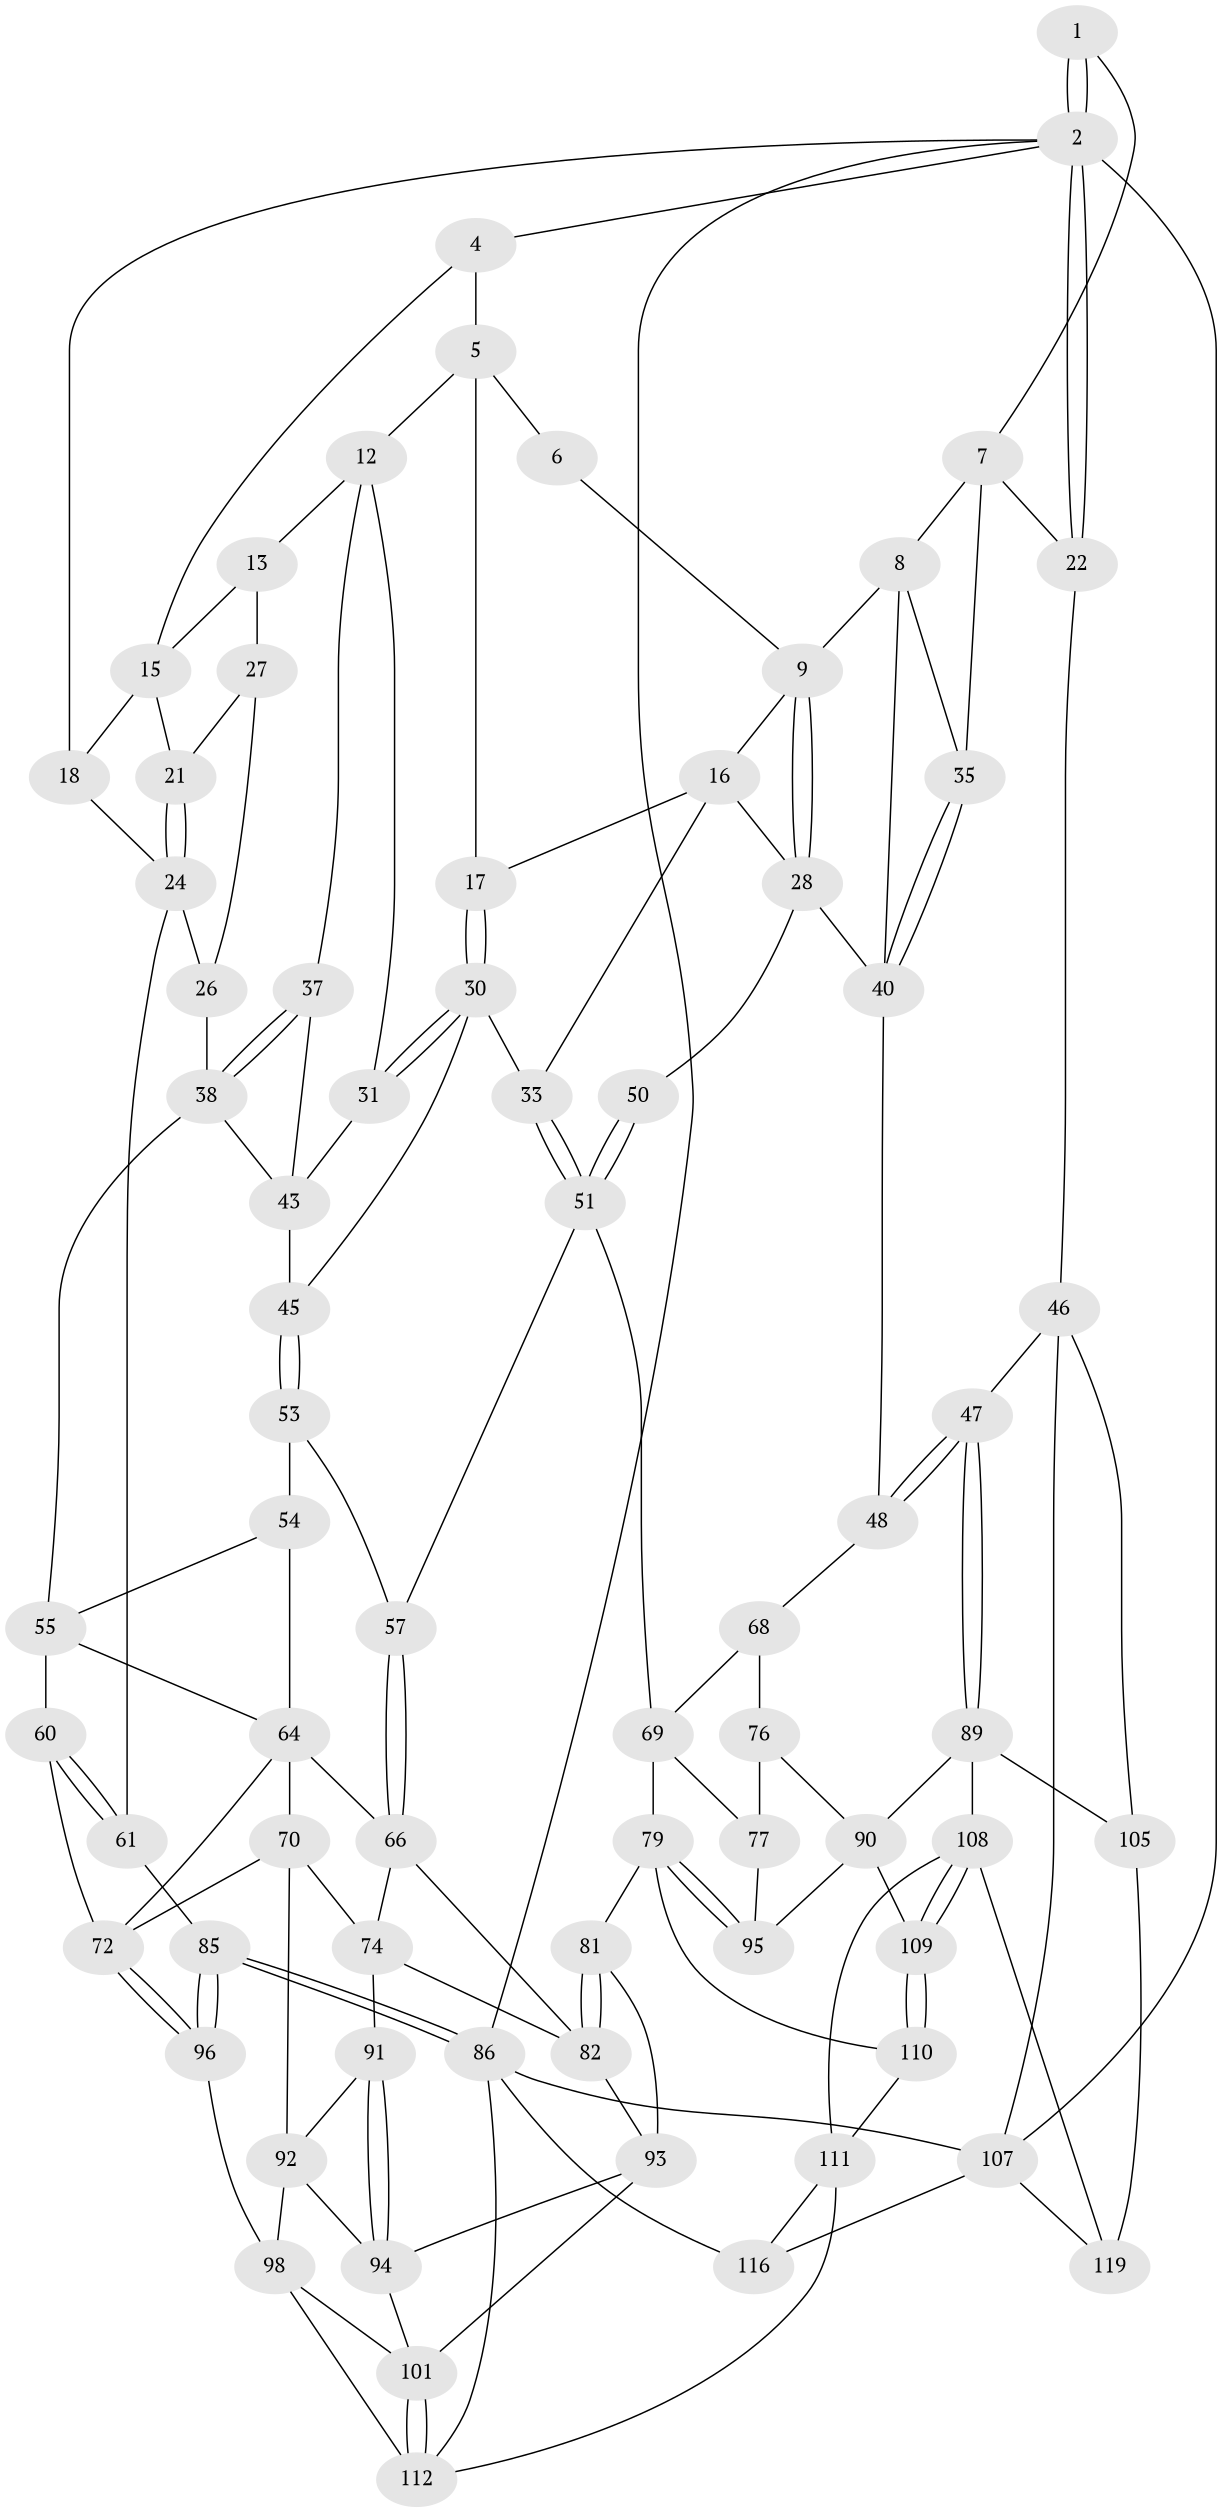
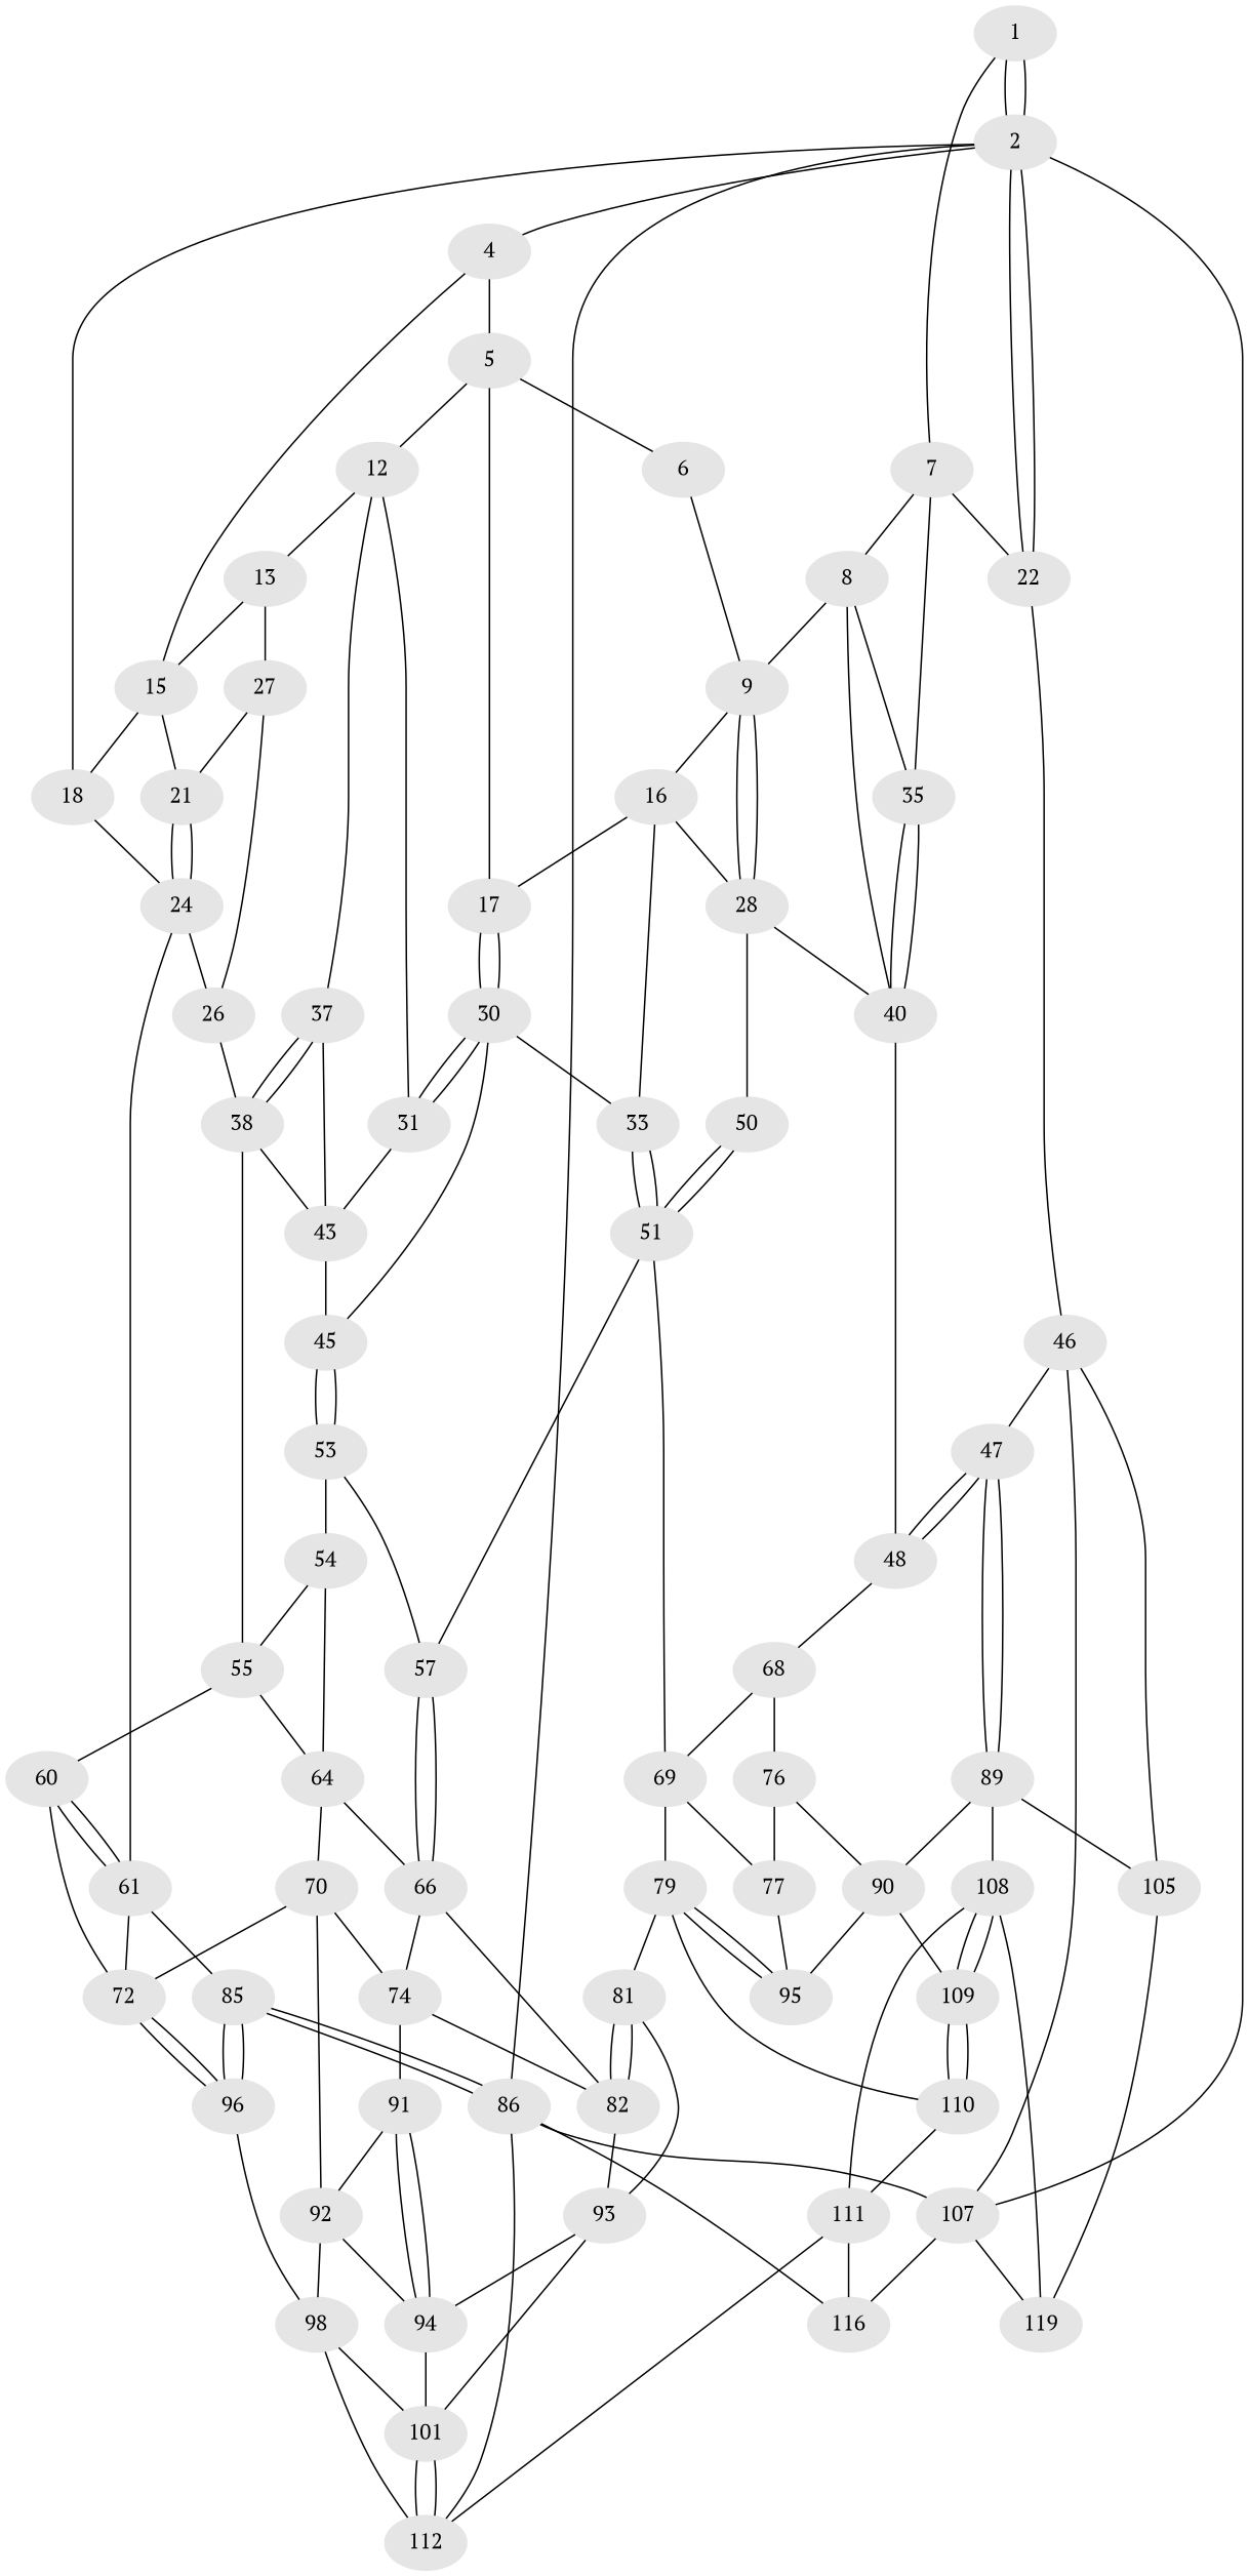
  graph {
    fontname="PT Serif"
    node [color=gray90 fontname="PT Serif" style=filled]
    edge [fontname="PT Serif"]
    2 [super="+3"]
    1
    7 [super="+23"]
    4
    18
    22
    86 [super="+117"]
    107 [super="+120"]
    8 [super="+36"]
    35
    5 [super="+11"]
    15 [super="+19"]
    24 [super="+27"]
    46 [super="+104"]
    112 [super="+114"]
    116
    119
    6
    12 [super="+32"]
    17
    21
    9 [super="+10"]
    13 [super="+14"]
    31
    37
    30 [super="+34"]
    16 [super="+29"]
    28 [super="+42"]
    40 [super="+41"]
    48 [super="+49"]
    33
    50
    n33 [label=27 super="+25"]
    43 [super="+44"]
    38 [super="+39"]
    26
    51 [super="+56"]
    45
    61 [super="+62"]
    47
    105
    72 [super="+73"]
    85
    55 [super="+59"]
    53 [super="+58"]
    57
    69 [super="+78"]
    64 [super="+65"]
    60
    68 [super="+75"]
    54 [super="+63"]
    89 [super="+106"]
    90 [super="+103"]
    108 [super="+118"]
    76 [super="+87"]
    66 [super="+67"]
    77 [super="+88"]
    79 [super="+80"]
    70 [super="+71"]
    74 [super="+84"]
    82 [super="+83"]
    96
    92 [super="+97"]
    91
    93 [super="+100"]
    95
    81
    110
    94 [super="+99"]
    98 [super="+113"]
    109
    111 [super="+115"]
    101 [super="+102"]
    2 -- 4
    2 -- 18
    2 -- 22
    2 -- 22
    2 -- 86
    2 -- 107
    1 -- 2
    1 -- 2
    1 -- 7
    7 -- 22
    7 -- 8
    7 -- 35
    4 -- 5
    4 -- 15
    18 -- 24
    22 -- 46
    86 -- 107
    86 -- 112
    86 -- 116
    107 -- 116
    107 -- 119
    8 -- 35
    8 -- 9
    8 -- 40
    35 -- 40
    35 -- 40
    5 -- 6
    5 -- 12
    5 -- 17
    15 -- 18
    15 -- 21
    24 -- 26
    24 -- 61
    46 -- 107
    46 -- 47
    46 -- 105
    6 -- 9
    12 -- 13
    12 -- 31
    12 -- 37
    17 -- 30
    17 -- 30
    21 -- 24
    21 -- 24
    9 -- 16
    9 -- 28
    9 -- 28
    13 -- 15
    13 -- n33 [weight=2]
    31 -- 43
    37 -- 43
    37 -- 38
    37 -- 38
    30 -- 31
    30 -- 31
    30 -- 33
    30 -- 45
    16 -- 17
    16 -- 28
    16 -- 33
    28 -- 40
    28 -- 50
    40 -- 48
    48 -- 68
    33 -- 51
    33 -- 51
    50 -- 51
    50 -- 51
    n33 -- 21
    n33 -- 26
    43 -- 45
    38 -- 43
    38 -- 55
    26 -- 38
    51 -- 57
    51 -- 69
    45 -- 53
    45 -- 53
-   64 -- 72
+   61 -- 72
    61 -- 85
    47 -- 48
    47 -- 48
    47 -- 89
    47 -- 89
    105 -- 119
    72 -- 96
    72 -- 96
    85 -- 86
    85 -- 86
    85 -- 96
    85 -- 96
    55 -- 64
    55 -- 60
    53 -- 57
    53 -- 54 [weight=2]
    57 -- 66
    57 -- 66
    69 -- 77
    69 -- 79
    64 -- 66
    64 -- 70
    60 -- 61
    60 -- 61
    60 -- 72
    68 -- 69
    68 -- 76
    54 -- 55
    54 -- 64
    89 -- 105
    89 -- 90
    89 -- 108
    90 -- 95
    90 -- 109
    108 -- 119
    108 -- 109
    108 -- 109
    108 -- 111
    76 -- 90
    76 -- 77 [weight=2]
    66 -- 74
    66 -- 82
    77 -- 95
    79 -- 95
    79 -- 95
    79 -- 81
    79 -- 110
    70 -- 72
    70 -- 74
    70 -- 92
    74 -- 82
    74 -- 91
    82 -- 93
    96 -- 98
    92 -- 94
    92 -- 98
    91 -- 92
    91 -- 94
    91 -- 94
    93 -- 94
    93 -- 101
    81 -- 82
    81 -- 82
    81 -- 93
    110 -- 111
    94 -- 101
    98 -- 112
    98 -- 101
    109 -- 110
    109 -- 110
    111 -- 112
    111 -- 116
    101 -- 112
    101 -- 112
  }
